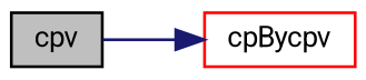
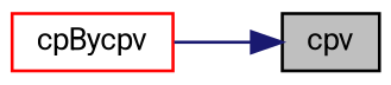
  digraph {
    rankdir=LR
    fontname=Roboto
    node [fontname=Roboto fontsize=10 shape=record]
    n1 [color=black fillcolor=grey75 fontcolor=black height=0.2 label=cpv style=filled width=0.4]
    n2 [color=red height=0.2 label=cpBycpv width=0.4]
-   n1 -> n2 [color=midnightblue fontname=Roboto fontsize=10 labelfontname=Helvetica labelfontsize=10 style=solid]
+   n2 -> n1 [color=midnightblue fontname=Roboto fontsize=10 labelfontname=Helvetica labelfontsize=10 style=solid]
  }
